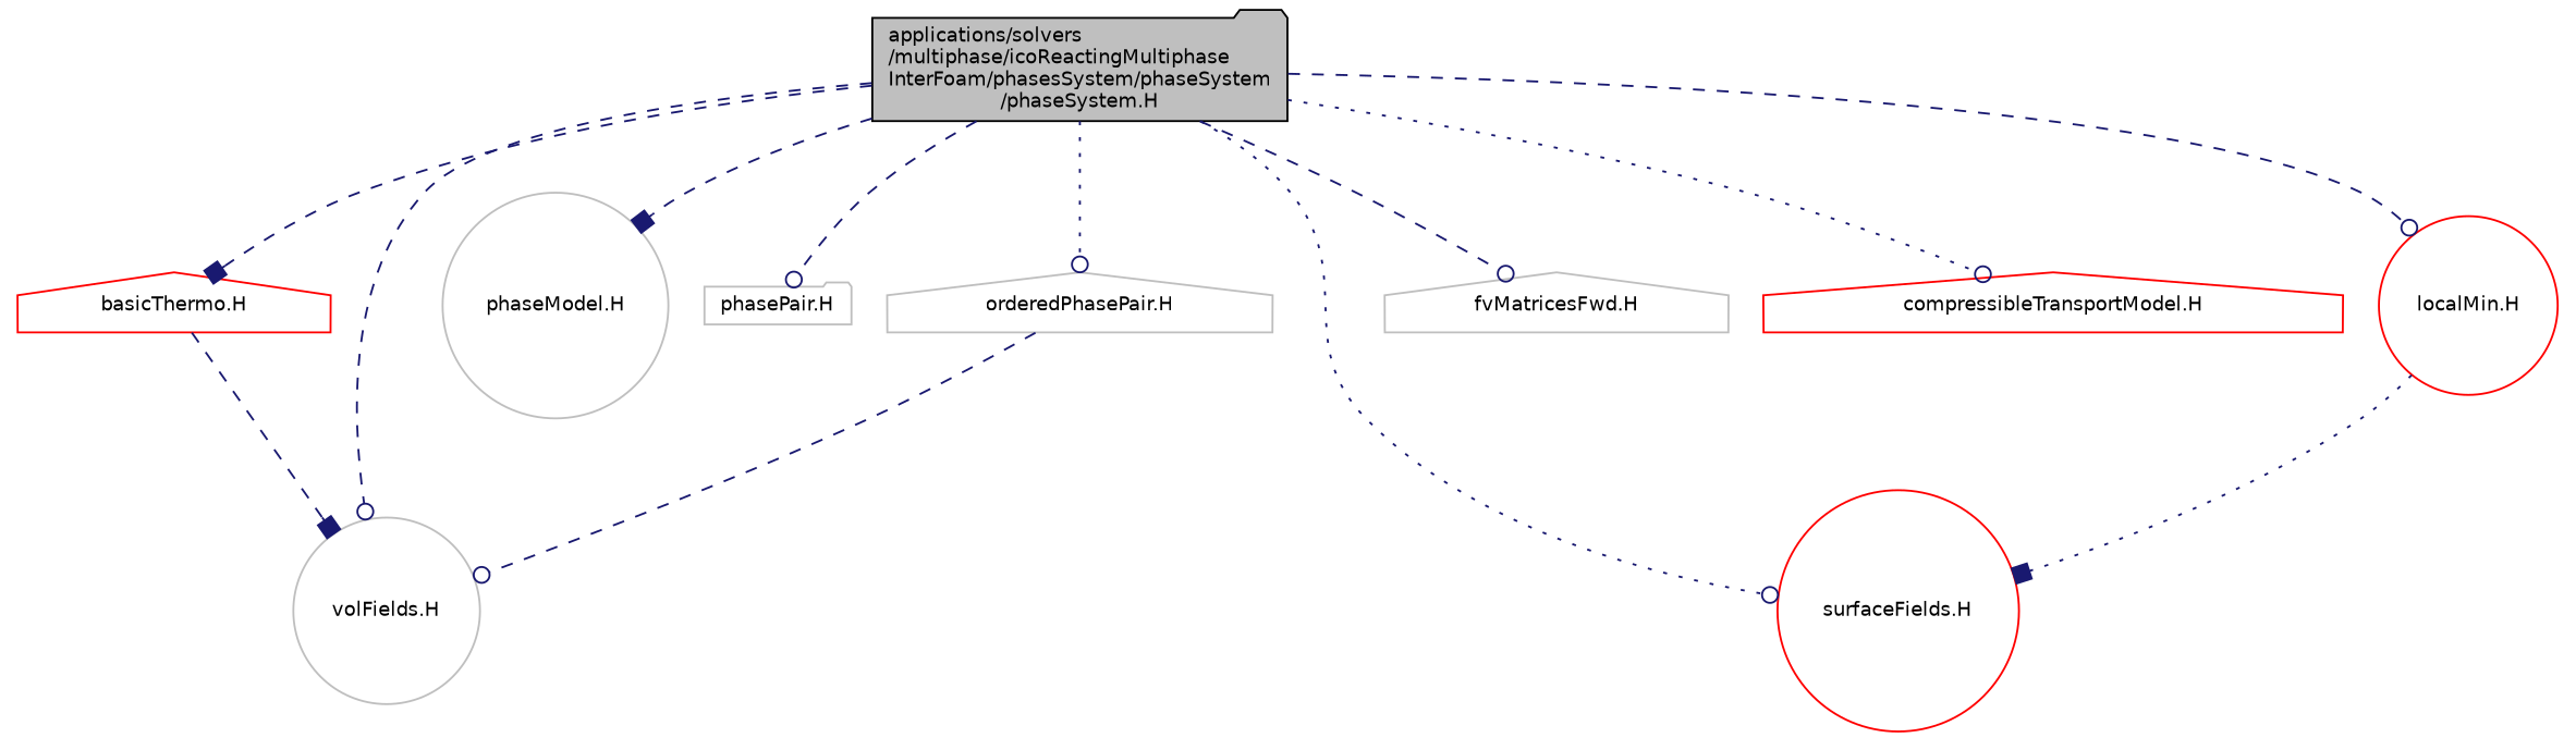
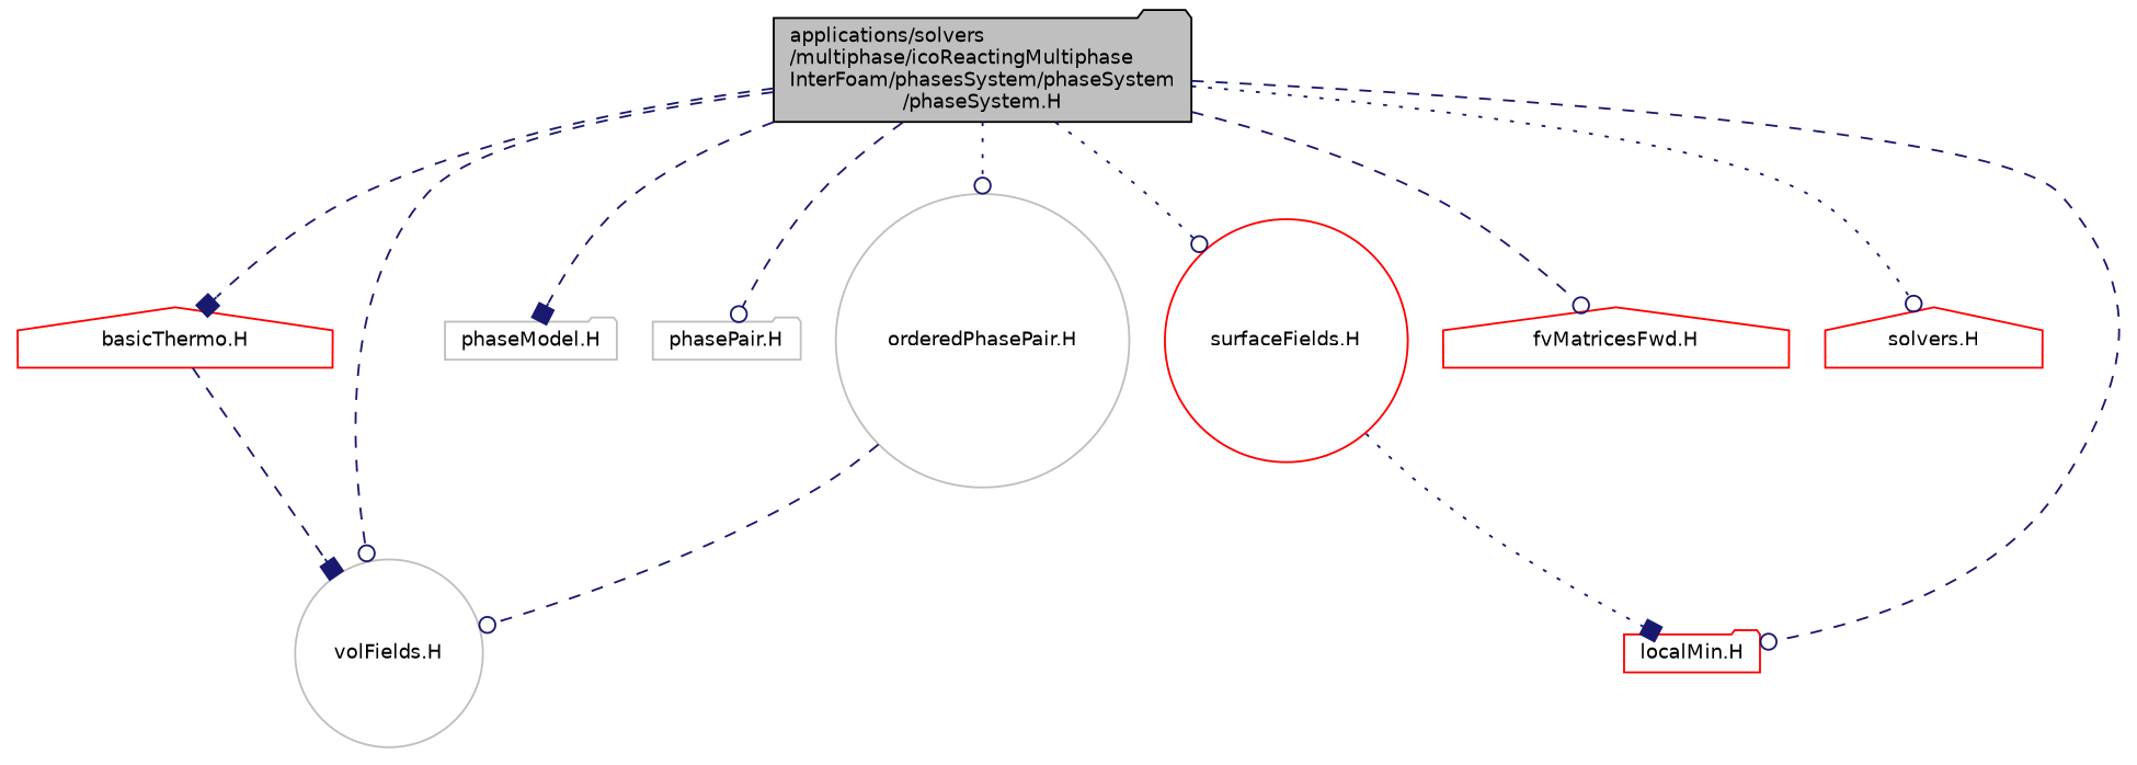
  digraph {
    node [color=red fontname=Helvetica fontsize=10 shape=circle]
    edge [arrowhead=odot color=midnightblue fontname=Helvetica fontsize=10 labelfontname=Helvetica labelfontsize=10 style=dashed]
    n1 [color=black fillcolor=grey75 fontcolor=black height=0.2 label="applications/solvers\l/multiphase/icoReactingMultiphase\lInterFoam/phasesSystem/phaseSystem\l/phaseSystem.H" shape=folder style=filled width=0.4]
    n2 [height=0.2 label="basicThermo.H" shape=house width=0.4]
    n3 [color=grey75 height=0.2 label="volFields.H" width=0.4]
-   n4 [color=grey75 height=0.2 label="phaseModel.H" width=0.4]
+   n4 [color=grey75 height=0.2 label="phaseModel.H" shape=folder width=0.4]
    n5 [color=grey75 height=0.2 label="phasePair.H" shape=folder width=0.4]
-   n6 [color=grey75 height=0.2 label="orderedPhasePair.H" shape=house width=0.4]
+   n6 [color=grey75 height=0.2 label="orderedPhasePair.H" width=0.4]
    n7 [height=0.2 label="surfaceFields.H" width=0.4]
-   n8 [color=grey75 height=0.2 label="fvMatricesFwd.H" shape=house width=0.4]
-   n9 [height=0.2 label="compressibleTransportModel.H" shape=house width=0.4]
-   n10 [height=0.2 label="localMin.H" width=0.4]
+   n8 [height=0.2 label="fvMatricesFwd.H" shape=house width=0.4]
+   n9 [height=0.2 label="solvers.H" shape=house width=0.4]
+   n10 [height=0.2 label="localMin.H" shape=folder width=0.4]
    n1 -> n2 [arrowhead=box]
    n1 -> n3
    n1 -> n4 [arrowhead=box]
    n1 -> n5
    n1 -> n6 [style=dotted]
    n1 -> n7 [style=dotted]
    n1 -> n8
    n1 -> n9 [style=dotted]
    n1 -> n10
    n2 -> n3 [arrowhead=box]
    n6 -> n3
-   n10 -> n7 [arrowhead=box style=dotted]
+   n7 -> n10 [arrowhead=box style=dotted]
  }
